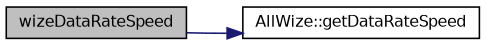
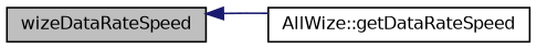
  digraph {
    rankdir=LR
    node [color=black fontname=Helvetica fontsize=10 shape=record style=filled]
    n1 [fillcolor=grey75 fontcolor=black height=0.2 label=wizeDataRateSpeed width=0.4]
    n2 [fillcolor=white height=0.2 label="AllWize::getDataRateSpeed" width=0.4]
-   n1 -> n2 [color=midnightblue fontname=Helvetica fontsize=10 labelfontname=Helvetica labelfontsize=10 style=solid]
+   n2 -> n1 [color=midnightblue fontname=Helvetica fontsize=10 labelfontname=Helvetica labelfontsize=10 style=solid]
  }
